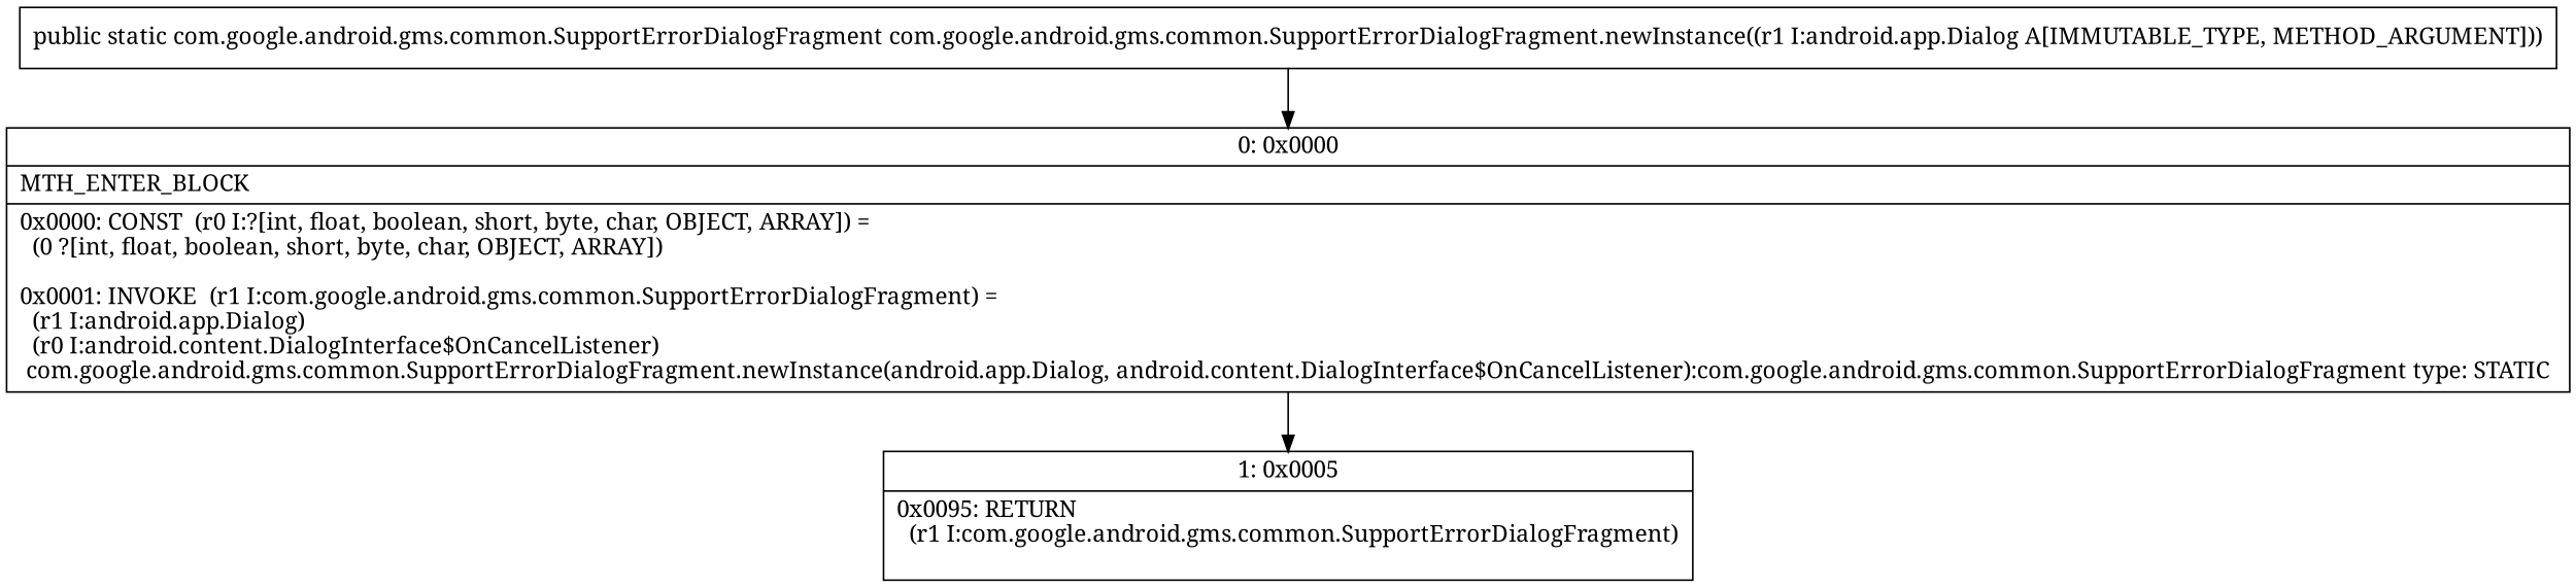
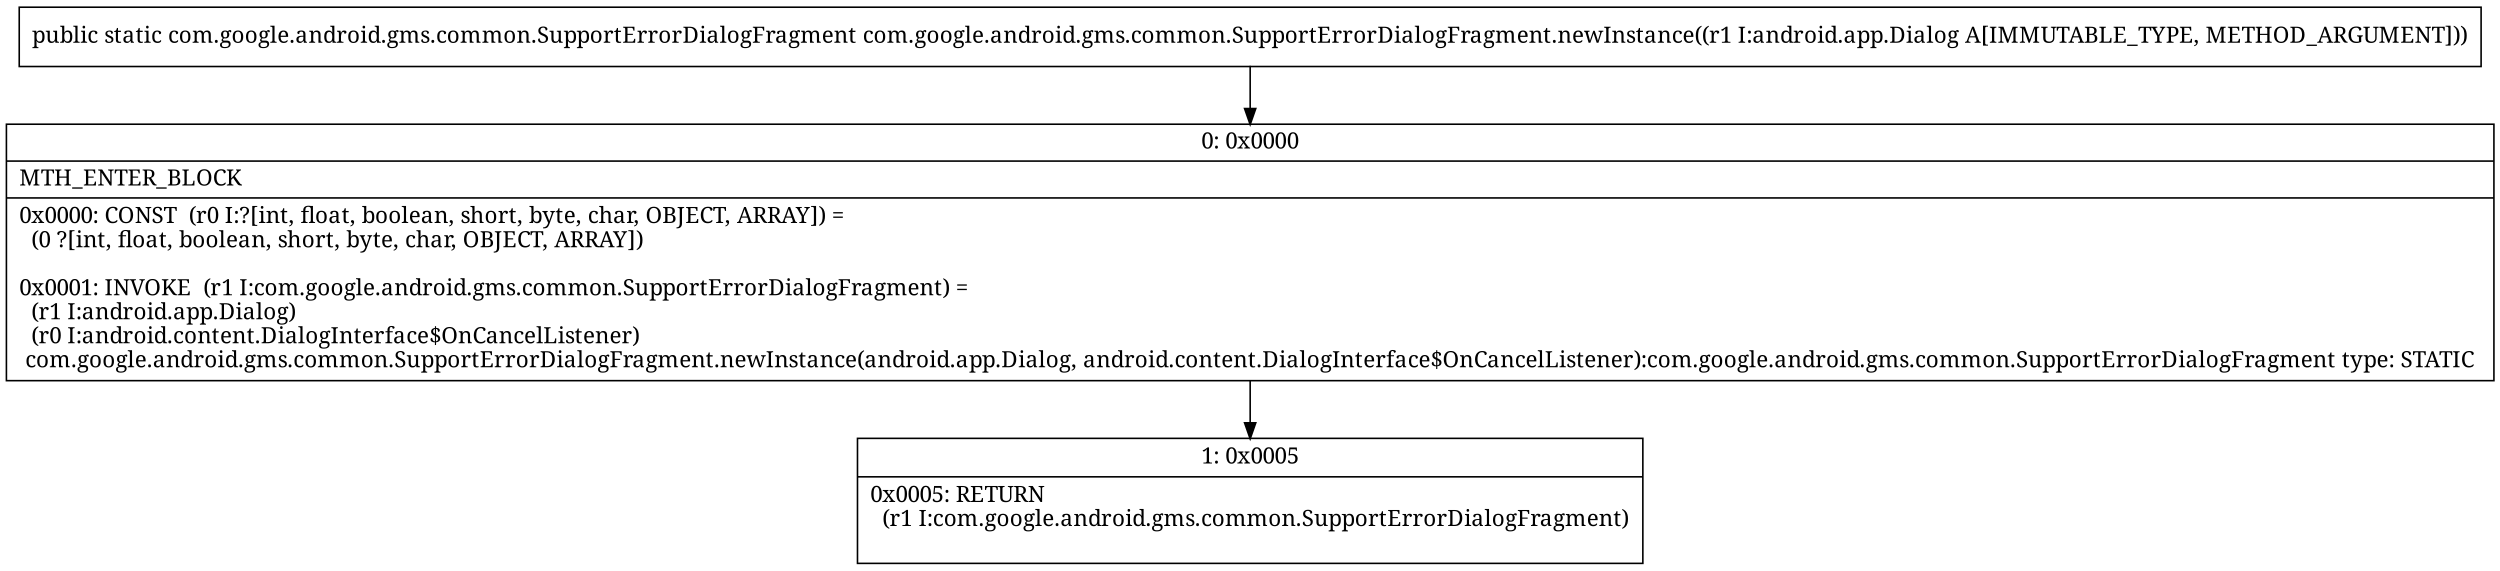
  digraph {
    fontname="Noto Serif"
    node [shape=record fontname="Noto Serif"]
    edge [fontname="Noto Serif"]
    n1 [label="{0\:\ 0x0000|MTH_ENTER_BLOCK\l|0x0000: CONST  (r0 I:?[int, float, boolean, short, byte, char, OBJECT, ARRAY]) = \l  (0 ?[int, float, boolean, short, byte, char, OBJECT, ARRAY])\l \l0x0001: INVOKE  (r1 I:com.google.android.gms.common.SupportErrorDialogFragment) = \l  (r1 I:android.app.Dialog)\l  (r0 I:android.content.DialogInterface$OnCancelListener)\l com.google.android.gms.common.SupportErrorDialogFragment.newInstance(android.app.Dialog, android.content.DialogInterface$OnCancelListener):com.google.android.gms.common.SupportErrorDialogFragment type: STATIC \l}"]
-   n2 [label="{1\:\ 0x0005|0x0095: RETURN  \l  (r1 I:com.google.android.gms.common.SupportErrorDialogFragment)\l \l}"]
+   n2 [label="{1\:\ 0x0005|0x0005: RETURN  \l  (r1 I:com.google.android.gms.common.SupportErrorDialogFragment)\l \l}"]
    n3 [label="{public static com.google.android.gms.common.SupportErrorDialogFragment com.google.android.gms.common.SupportErrorDialogFragment.newInstance((r1 I:android.app.Dialog A[IMMUTABLE_TYPE, METHOD_ARGUMENT])) }"]
    n1 -> n2
    n3 -> n1
  }
